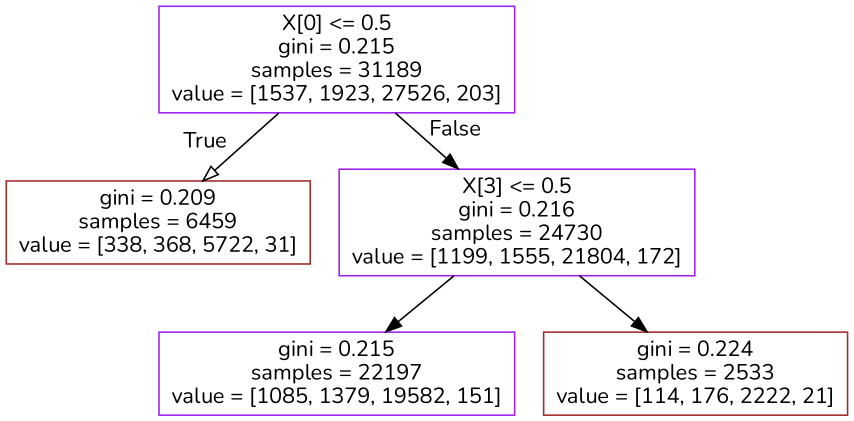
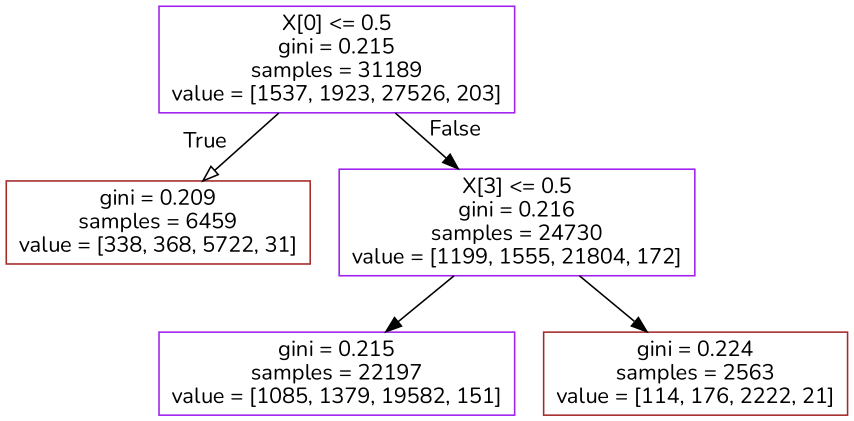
  digraph {
    fontname=Nunito
    node [shape=box color=purple fontname=Nunito]
    edge [color=black arrowhead=normal fontname=Nunito]
    n1 [label="X[0] <= 0.5\ngini = 0.215\nsamples = 31189\nvalue = [1537, 1923, 27526, 203]"]
    n2 [label="gini = 0.209\nsamples = 6459\nvalue = [338, 368, 5722, 31]" color=brown]
    n3 [label="X[3] <= 0.5\ngini = 0.216\nsamples = 24730\nvalue = [1199, 1555, 21804, 172]"]
    n4 [label="gini = 0.215\nsamples = 22197\nvalue = [1085, 1379, 19582, 151]"]
-   n5 [label="gini = 0.224\nsamples = 2533\nvalue = [114, 176, 2222, 21]" color=brown]
+   n5 [label="gini = 0.224\nsamples = 2563\nvalue = [114, 176, 2222, 21]" color=brown]
    n1 -> n2 [headlabel=True labelangle=45 labeldistance=2.5 arrowhead=onormal]
    n1 -> n3 [headlabel=False labelangle=-45 labeldistance=2.5]
    n3 -> n4
    n3 -> n5
  }
